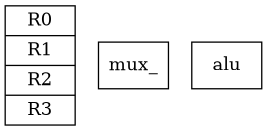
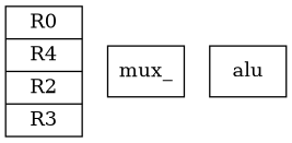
  digraph {
    node [shape=record]
-   n1 [label=" {R0|R1|R2|R3}"]
+   n1 [label=" {R0|R4|R2|R3}"]
    mux_
    n3 [label=alu]
  }
